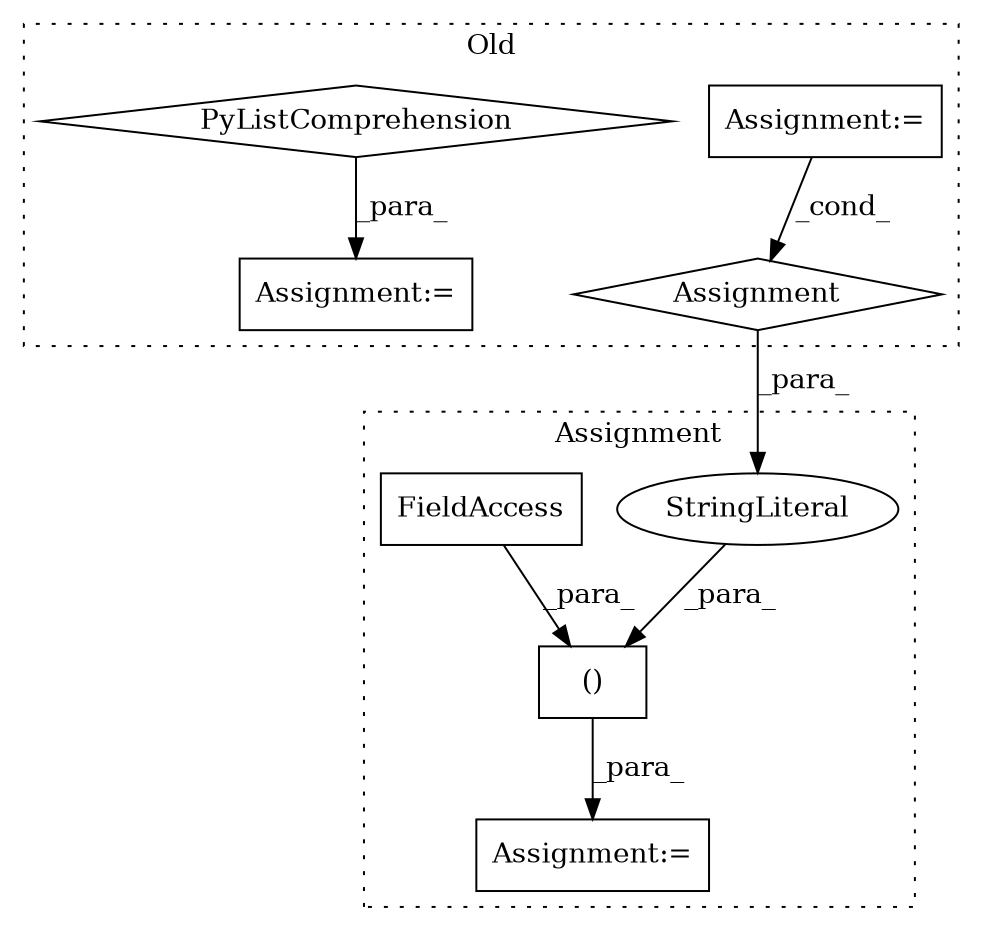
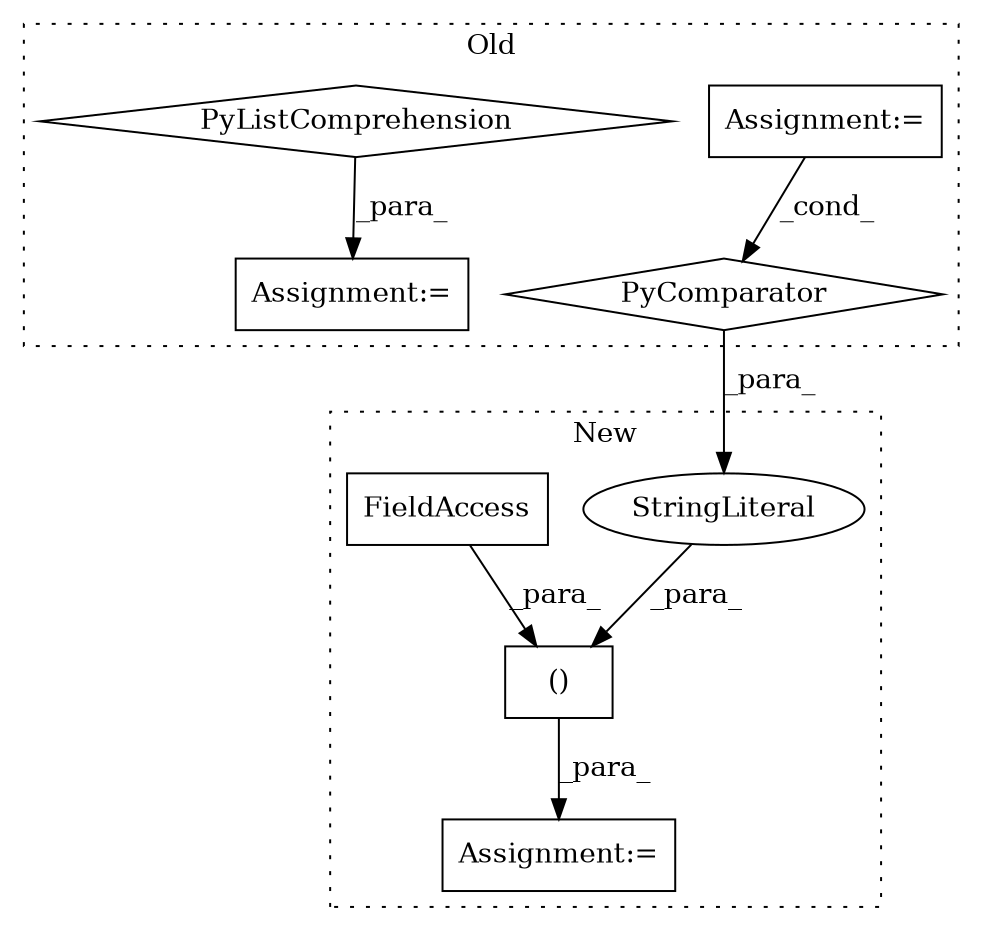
  digraph {
    node [a=7 l=66 s=3630 shape=box]
-   n1 [a=113 label=Assignment shape=diamond]
+   n1 [a=113 label=PyComparator shape=diamond]
    n2 [label="Assignment:="]
    n3 [a=109 l=163 label=PyListComprehension s=3541 shape=diamond]
    n4 [l=16 label="Assignment:=" s=3525]
    n5 [a=106 l=71 label="()" s=3627]
    n6 [l=1 label="Assignment:=" s=3585]
    n7 [a=45 l=16 label=StringLiteral s=3653 shape=ellipse]
    n8 [a=22 l=13 label=FieldAccess s=3627]
    subgraph cluster_1 {
      label=Old
      style=dotted
      n1
      n2
      n3
      n4
    }
    subgraph cluster_2 {
-     label=Assignment
+     label=New
      style=dotted
      n5
      n6
      n7
      n8
    }
    n1 -> n7 [label=_para_]
    n2 -> n1 [label=_cond_]
    n3 -> n4 [label=_para_]
    n5 -> n6 [label=_para_]
    n7 -> n5 [label=_para_]
    n8 -> n5 [label=_para_]
  }
